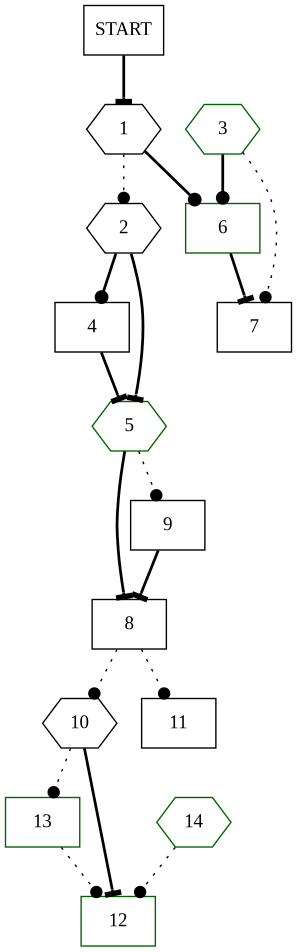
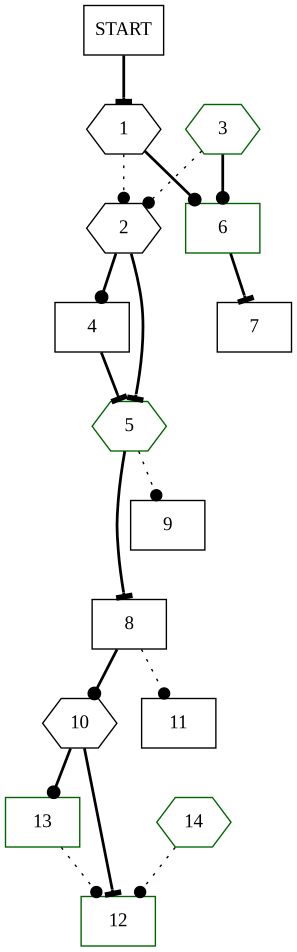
  digraph {
    fontname="Liberation Serif"
    node [color=black fontname="Liberation Serif" shape=box]
    edge [arrowhead=dot fontname="Liberation Serif" style=bold]
    n1 [label=START]
    1 [shape=hexagon]
    2 [shape=hexagon]
    6 [color=darkgreen]
    4
    5 [color=darkgreen shape=hexagon]
    3 [color=darkgreen shape=hexagon]
    7
    8
    9
    10 [shape=hexagon]
    11
    12 [color=darkgreen]
    13 [color=darkgreen]
    14 [color=darkgreen shape=hexagon]
    n1 -> 1 [arrowhead=tee]
    1 -> 2 [style=dotted]
    1 -> 6
    2 -> 4
    2 -> 5 [arrowhead=tee]
    6 -> 7 [arrowhead=tee]
    4 -> 5 [arrowhead=tee]
    5 -> 8 [arrowhead=tee]
    5 -> 9 [style=dotted]
    3 -> 6
-   3 -> 7 [style=dotted]
-   8 -> 10 [style=dotted]
+   3 -> 2 [style=dotted]
+   8 -> 10
    8 -> 11 [style=dotted]
-   9 -> 8 [arrowhead=tee]
    10 -> 12 [arrowhead=tee]
-   10 -> 13 [style=dotted]
+   10 -> 13
    13 -> 12 [style=dotted]
    14 -> 12 [style=dotted]
  }
